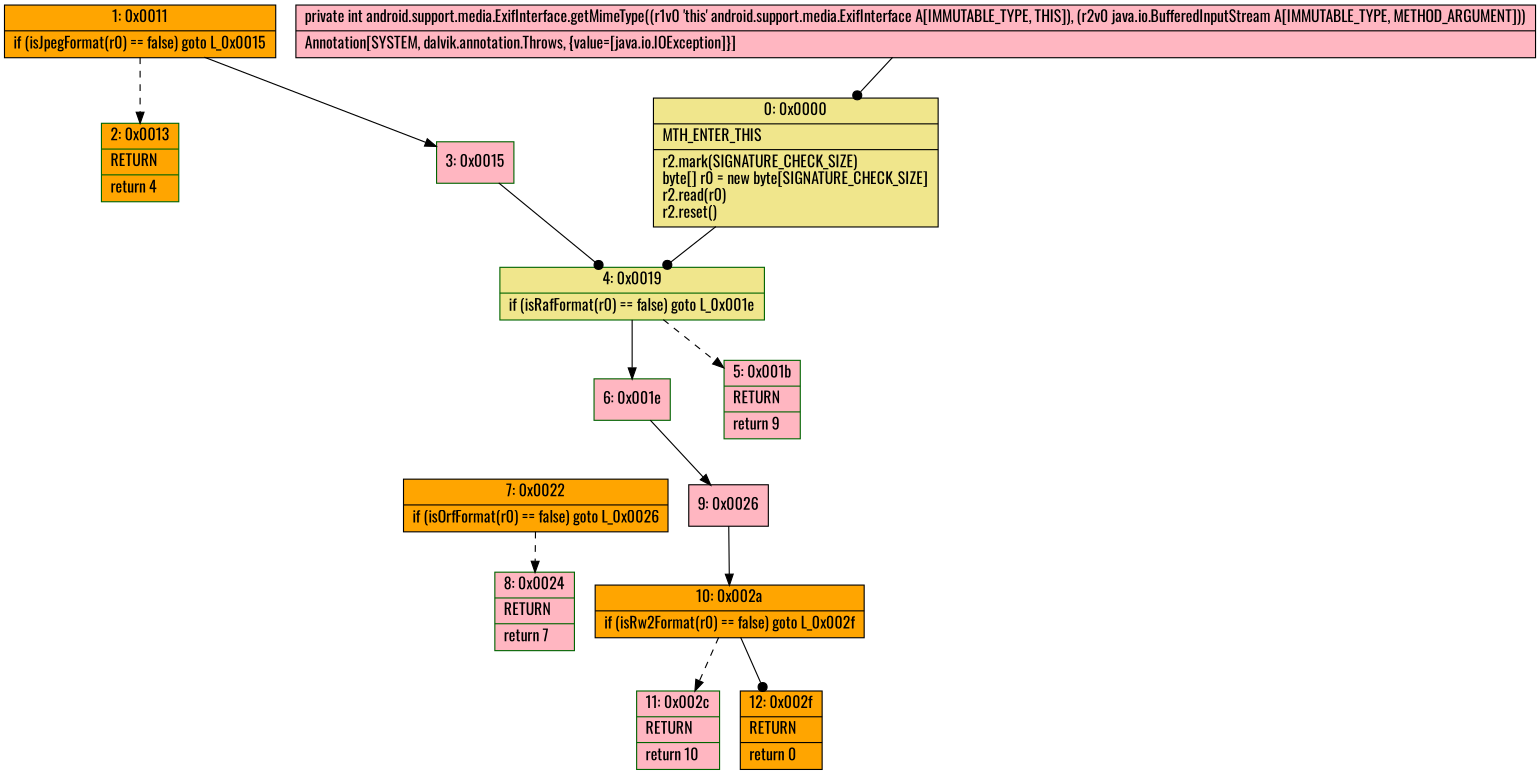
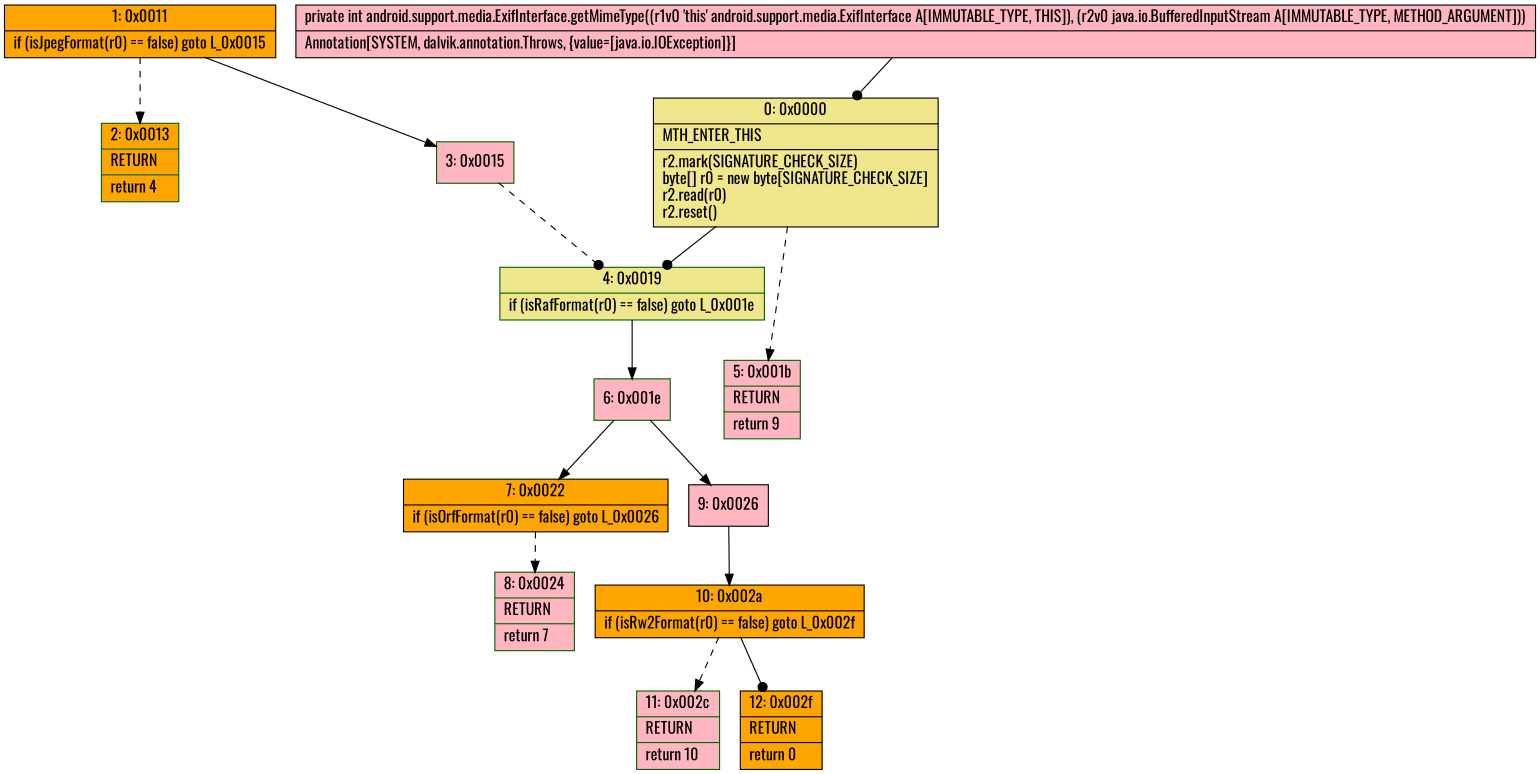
  digraph {
    fontname=Oswald
    node [color=black fillcolor=lightpink fontname=Oswald shape=record style=filled]
    edge [arrowhead=normal fontname=Oswald]
    n1 [fillcolor=khaki label="{0\:\ 0x0000|MTH_ENTER_THIS\l|r2.mark(SIGNATURE_CHECK_SIZE)\lbyte[] r0 = new byte[SIGNATURE_CHECK_SIZE]\lr2.read(r0)\lr2.reset()\l}"]
    n2 [color=darkgreen fillcolor=khaki label="{4\:\ 0x0019|if (isRafFormat(r0) == false) goto L_0x001e\l}"]
    n3 [fillcolor=orange label="{1\:\ 0x0011|if (isJpegFormat(r0) == false) goto L_0x0015\l}"]
    n4 [color=darkgreen fillcolor=orange label="{2\:\ 0x0013|RETURN\l|return 4\l}"]
    n5 [color=darkgreen label="{3\:\ 0x0015}"]
    n6 [color=darkgreen label="{5\:\ 0x001b|RETURN\l|return 9\l}"]
    n7 [color=darkgreen label="{6\:\ 0x001e}"]
    n8 [fillcolor=orange label="{7\:\ 0x0022|if (isOrfFormat(r0) == false) goto L_0x0026\l}"]
    n9 [label="{9\:\ 0x0026}"]
    n10 [color=darkgreen label="{8\:\ 0x0024|RETURN\l|return 7\l}"]
    n11 [fillcolor=orange label="{10\:\ 0x002a|if (isRw2Format(r0) == false) goto L_0x002f\l}"]
    n12 [color=darkgreen label="{11\:\ 0x002c|RETURN\l|return 10\l}"]
    n13 [fillcolor=orange label="{12\:\ 0x002f|RETURN\l|return 0\l}"]
    n14 [label="{private int android.support.media.ExifInterface.getMimeType((r1v0 'this' android.support.media.ExifInterface A[IMMUTABLE_TYPE, THIS]), (r2v0 java.io.BufferedInputStream A[IMMUTABLE_TYPE, METHOD_ARGUMENT]))  | Annotation[SYSTEM, dalvik.annotation.Throws, \{value=[java.io.IOException]\}]\l}"]
    n1 -> n2 [arrowhead=dot]
-   n2 -> n6 [style=dashed]
+   n1 -> n6 [style=dashed]
    n2 -> n7
    n3 -> n4 [style=dashed]
    n3 -> n5
-   n5 -> n2 [arrowhead=dot]
+   n5 -> n2 [arrowhead=dot style=dashed]
+   n7 -> n8
    n7 -> n9
    n8 -> n10 [style=dashed]
    n9 -> n11
    n11 -> n12 [style=dashed]
    n11 -> n13 [arrowhead=dot]
    n14 -> n1 [arrowhead=dot]
  }
